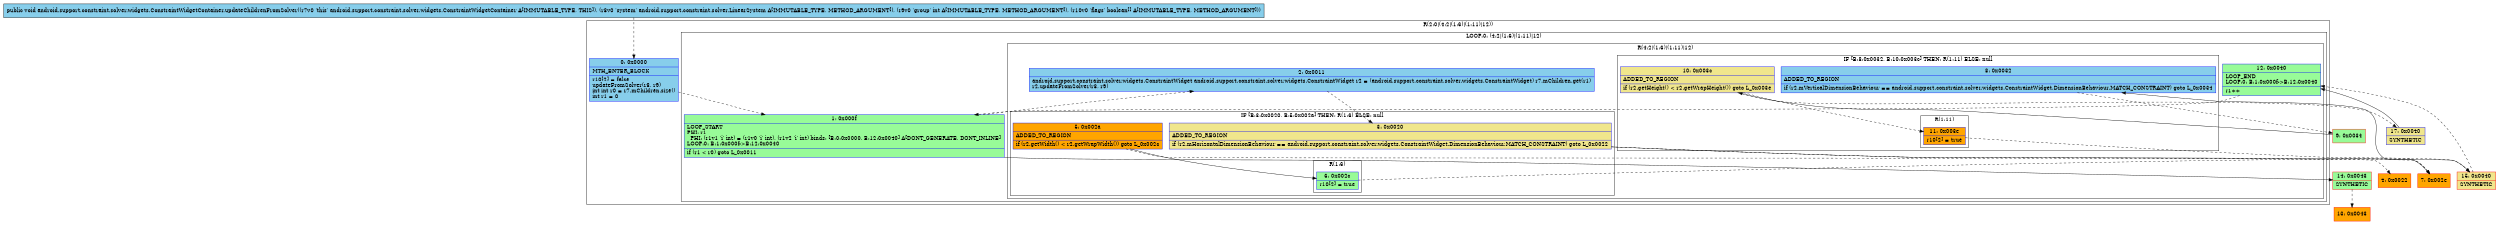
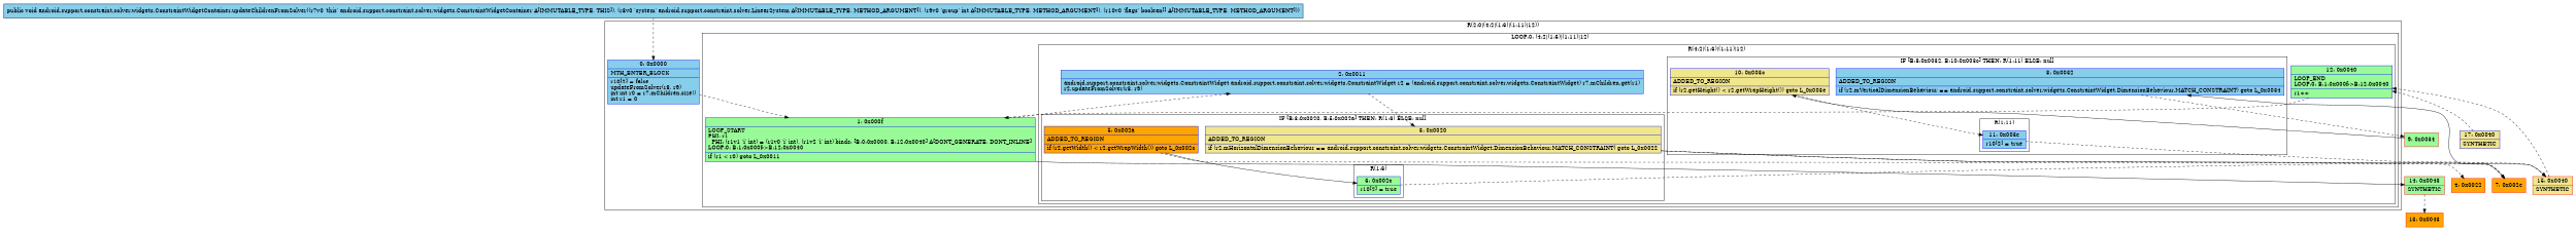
  digraph {
    node [color=blue fillcolor=palegreen shape=record style=filled]
    edge [style=dashed]
    n1 [label="{6\:\ 0x002c|r10[2] = true\l}"]
    n2 [fillcolor=khaki label="{3\:\ 0x0020|ADDED_TO_REGION\l|if (r2.mHorizontalDimensionBehaviour == android.support.constraint.solver.widgets.ConstraintWidget.DimensionBehaviour.MATCH_CONSTRAINT) goto L_0x0022\l}"]
    n3 [fillcolor=orange label="{5\:\ 0x002a|ADDED_TO_REGION\l|if (r2.getWidth() \< r2.getWrapWidth()) goto L_0x002c\l}"]
-   n4 [fillcolor=orange label="{11\:\ 0x003e|r10[2] = true\l}"]
+   n4 [fillcolor=skyblue label="{11\:\ 0x003e|r10[2] = true\l}"]
    n5 [fillcolor=skyblue label="{8\:\ 0x0032|ADDED_TO_REGION\l|if (r2.mVerticalDimensionBehaviour == android.support.constraint.solver.widgets.ConstraintWidget.DimensionBehaviour.MATCH_CONSTRAINT) goto L_0x0034\l}"]
    n6 [fillcolor=khaki label="{10\:\ 0x003c|ADDED_TO_REGION\l|if (r2.getHeight() \< r2.getWrapHeight()) goto L_0x003e\l}"]
    n7 [fillcolor=skyblue label="{2\:\ 0x0011|android.support.constraint.solver.widgets.ConstraintWidget android.support.constraint.solver.widgets.ConstraintWidget r2 = (android.support.constraint.solver.widgets.ConstraintWidget) r7.mChildren.get(r1)\lr2.updateFromSolver(r8, r9)\l}"]
    n8 [label="{12\:\ 0x0040|LOOP_END\lLOOP:0: B:1:0x000f\-\>B:12:0x0040\l|r1++\l}"]
    n9 [label="{1\:\ 0x000f|LOOP_START\lPHI: r1 \l  PHI: (r1v1 'i' int) = (r1v0 'i' int), (r1v2 'i' int) binds: [B:0:0x0000, B:12:0x0040] A[DONT_GENERATE, DONT_INLINE]\lLOOP:0: B:1:0x000f\-\>B:12:0x0040\l|if (r1 \< r0) goto L_0x0011\l}"]
    n10 [fillcolor=skyblue label="{0\:\ 0x0000|MTH_ENTER_BLOCK\l|r10[2] = false\lupdateFromSolver(r8, r9)\lint int r0 = r7.mChildren.size()\lint r1 = 0\l}"]
    n11 [color=red fillcolor=orange label="{7\:\ 0x002e}"]
    n12 [color=red fillcolor=orange label="{4\:\ 0x0022}"]
    n13 [color=red fillcolor=khaki label="{15\:\ 0x0040|SYNTHETIC\l}"]
    n14 [color=red label="{9\:\ 0x0034}"]
    n15 [fillcolor=khaki label="{17\:\ 0x0040|SYNTHETIC\l}"]
    n16 [color=red label="{14\:\ 0x0043|SYNTHETIC\l}"]
    n17 [color=red fillcolor=orange label="{13\:\ 0x0043}"]
    n18 [fillcolor=skyblue label="{public void android.support.constraint.solver.widgets.ConstraintWidgetContainer.updateChildrenFromSolver((r7v0 'this' android.support.constraint.solver.widgets.ConstraintWidgetContainer A[IMMUTABLE_TYPE, THIS]), (r8v0 'system' android.support.constraint.solver.LinearSystem A[IMMUTABLE_TYPE, METHOD_ARGUMENT]), (r9v0 'group' int A[IMMUTABLE_TYPE, METHOD_ARGUMENT]), (r10v0 'flags' boolean[] A[IMMUTABLE_TYPE, METHOD_ARGUMENT])) }" color=""]
    subgraph cluster_1 {
      label="R(2:0|(4:2|(1:6)|(1:11)|12))"
      n10
      subgraph cluster_2 {
        label="LOOP:0: (4:2|(1:6)|(1:11)|12)"
        n9
        subgraph cluster_3 {
          label="R(4:2|(1:6)|(1:11)|12)"
          n7
          n8
          subgraph cluster_4 {
            label="IF [B:3:0x0020, B:5:0x002a] THEN: R(1:6) ELSE: null"
            n2
            n3
            subgraph cluster_5 {
              label="R(1:6)"
              n1
            }
          }
          subgraph cluster_6 {
            label="IF [B:8:0x0032, B:10:0x003c] THEN: R(1:11) ELSE: null"
            n5
            n6
            subgraph cluster_7 {
              label="R(1:11)"
              n4
            }
          }
        }
      }
    }
    n1 -> n11
    n2 -> n12
    n2 -> n13 [style=solid]
    n3 -> n1 [style=solid]
    n3 -> n11
    n4 -> n13
    n5 -> n14
    n6 -> n4
-   n6 -> n15
    n7 -> n2
    n8 -> n9
    n9 -> n7
    n9 -> n16 [style=solid]
    n10 -> n9
    n11 -> n5 [style=solid]
    n13 -> n8
    n14 -> n6 [style=solid]
-   n15 -> n8 [style=solid]
+   n15 -> n8
    n16 -> n17
    n18 -> n10
  }
